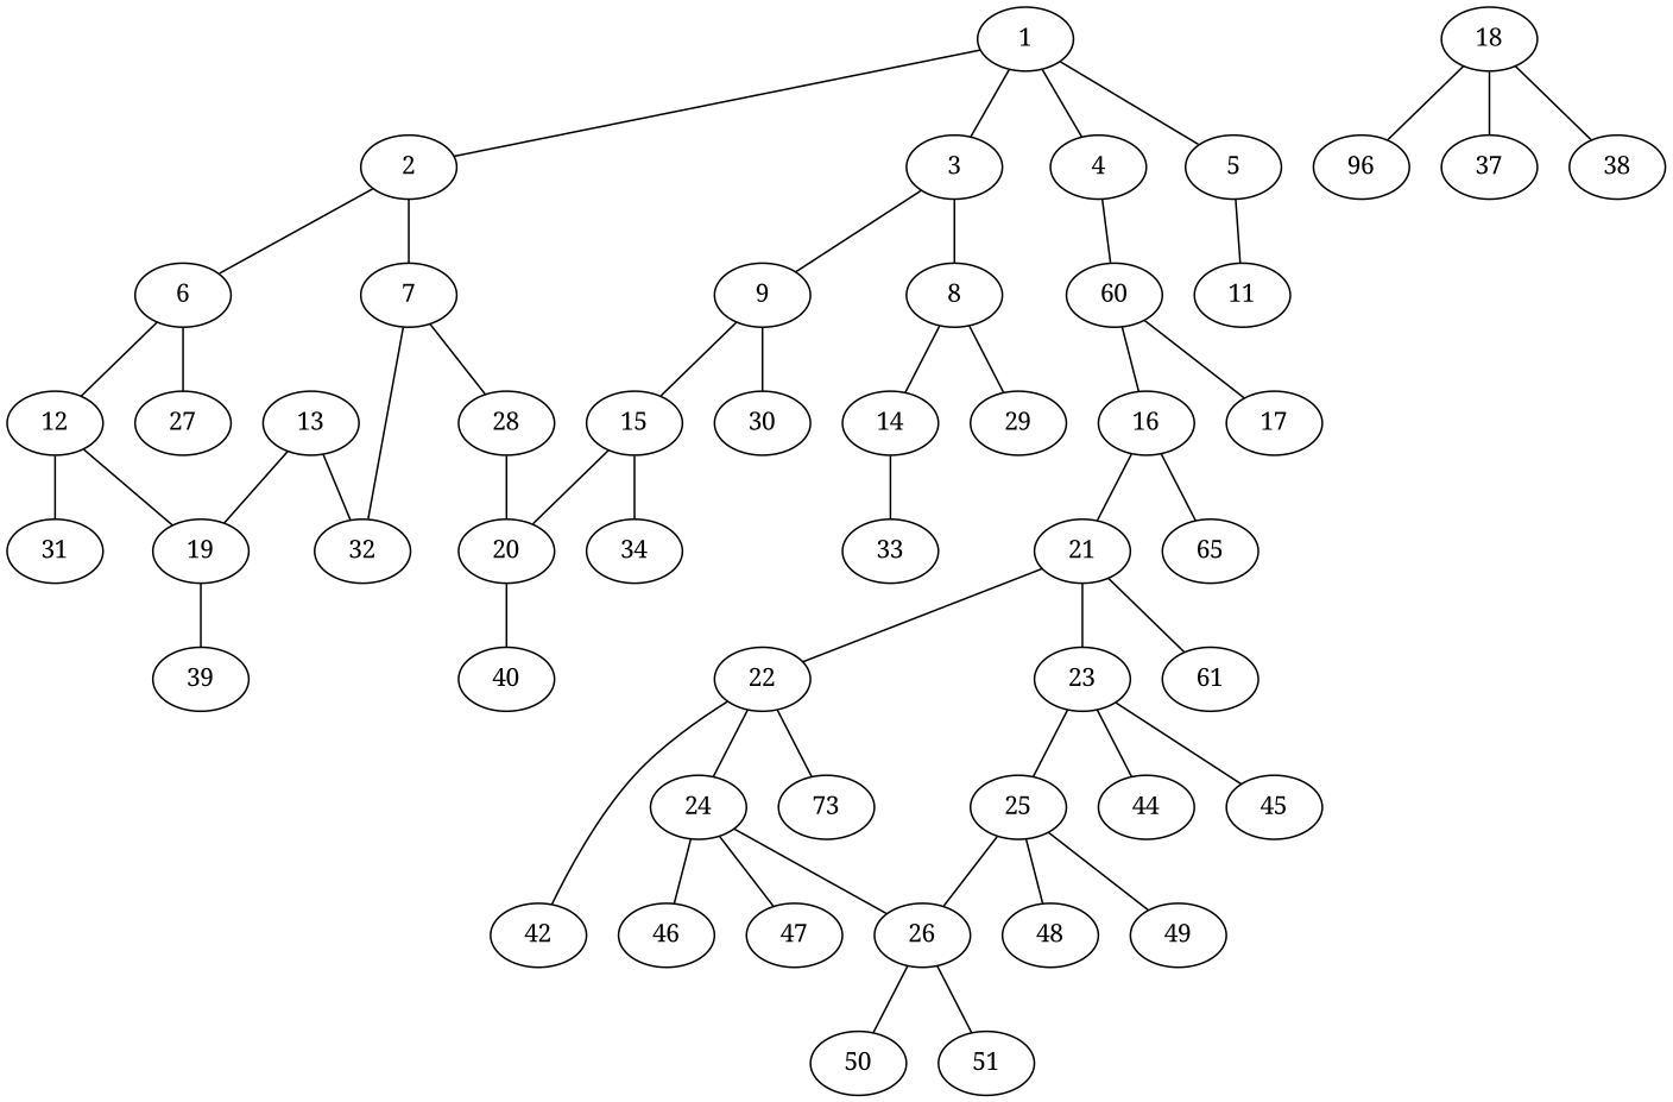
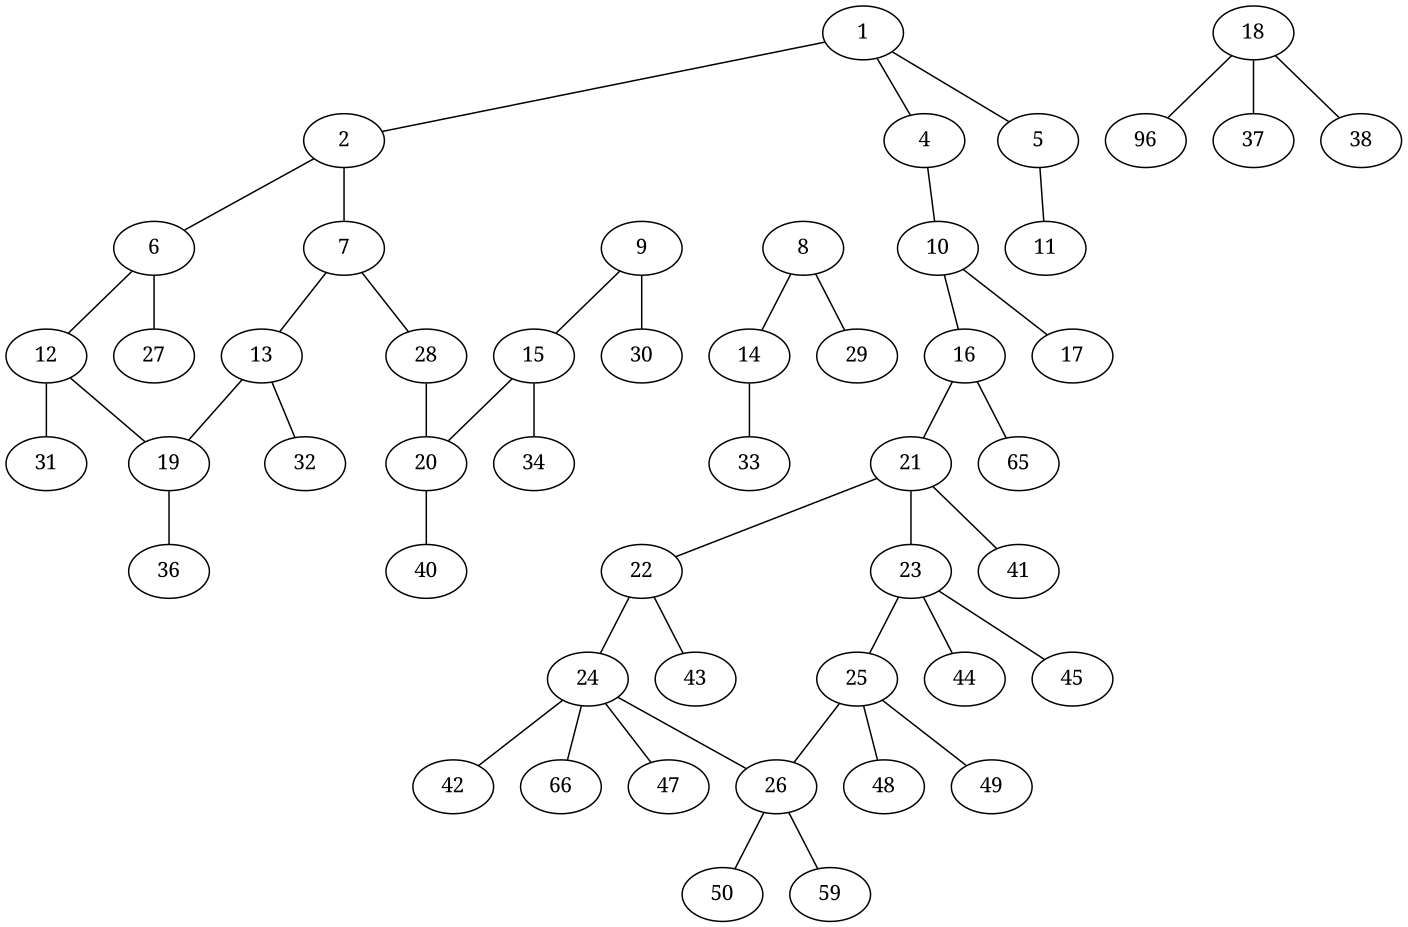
  graph {
    fontname="Noto Serif"
    node [chem=H fontname="Noto Serif"]
    edge [fontname="Noto Serif" valence=1]
    1 [chem=C]
    2 [chem=C]
-   3 [chem=C]
    4 [chem=O]
    5 [chem=C]
    6 [chem=C]
    7 [chem=C]
    8 [chem=C]
    9 [chem=C]
-   10 [chem=C label=60]
+   10 [chem=C]
    11 [chem=C]
    12 [chem=C]
    27
    13 [chem=C]
    28
    14 [chem=C]
    29
    15 [chem=C]
    30
    16 [chem=N]
    17 [chem=O]
    19 [chem=C]
    31
    32
    20 [chem=C]
    33
    34
    21 [chem=C]
    n29 [label=65]
    18 [chem=C]
    n31 [label=96]
    37
    38
-   39
+   39 [label=36]
    40
    22 [chem=C]
    23 [chem=C]
-   41 [label=61]
+   41
    24 [chem=C]
    42
-   43 [label=73]
+   43
    25 [chem=C]
    44
    45
    26 [chem=C]
-   46
+   46 [label=66]
    47
    48
    49
    50
-   51
+   51 [label=59]
    1 -- 2
-   1 -- 3
    1 -- 4
    1 -- 5
    2 -- 6 [valence=2]
    2 -- 7
-   3 -- 8
-   3 -- 9 [valence=2]
    4 -- 10
    5 -- 11 [valence=3]
    6 -- 12
    6 -- 27
-   7 -- 32 [valence=2]
+   7 -- 13 [valence=2]
    7 -- 28
    8 -- 14 [valence=2]
    8 -- 29
    9 -- 15
    9 -- 30
    10 -- 16
    10 -- 17 [valence=2]
    12 -- 19 [valence=2]
    12 -- 31
    13 -- 19
    13 -- 32
    28 -- 20
    14 -- 33
    15 -- 20 [valence=2]
    15 -- 34
    16 -- 21
    16 -- n29
    19 -- 39
    20 -- 40
    21 -- 22
    21 -- 23
    21 -- 41
    18 -- n31
    18 -- 37
    18 -- 38
    22 -- 24
-   22 -- 42
+   24 -- 42
    22 -- 43
    23 -- 25
    23 -- 44
    23 -- 45
    24 -- 26
    24 -- 46
    24 -- 47
    25 -- 26
    25 -- 48
    25 -- 49
    26 -- 50
    26 -- 51
  }
